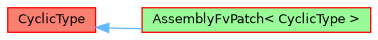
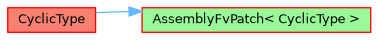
  digraph {
    rankdir=LR
    node [color=red fontname=Helvetica fontsize=10 shape=box style=filled]
    n1 [fillcolor=salmon height=0.2 label=CyclicType width=0.4]
    n2 [fillcolor=palegreen height=0.2 label="AssemblyFvPatch\< CyclicType \>" width=0.4]
-   n1 -> n2 [color=steelblue1 dir=back fontname=Helvetica fontsize=10 labelfontname=Helvetica labelfontsize=10 style=solid]
+   n2 -> n1 [color=steelblue1 dir=back fontname=Helvetica fontsize=10 labelfontname=Helvetica labelfontsize=10 style=solid]
  }
